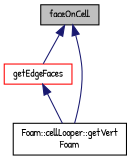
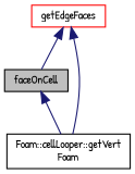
  digraph {
    fontname="Patrick Hand"
    rankdir=TB
    node [color=black fontname="Patrick Hand" fontsize=10 shape=record]
    edge [color=midnightblue dir=back fontname="Patrick Hand" fontsize=10 labelfontname=Helvetica labelfontsize=10 style=solid]
    n1 [fillcolor=grey75 fontcolor=black height=0.2 label=faceOnCell style=filled width=0.4]
    n2 [color=red height=0.2 label=getEdgeFaces width=0.4]
    n3 [height=0.2 label="Foam::cellLooper::getVert\lFoam" width=0.4]
-   n1 -> n2
+   n2 -> n1
    n1 -> n3
    n2 -> n3
  }
